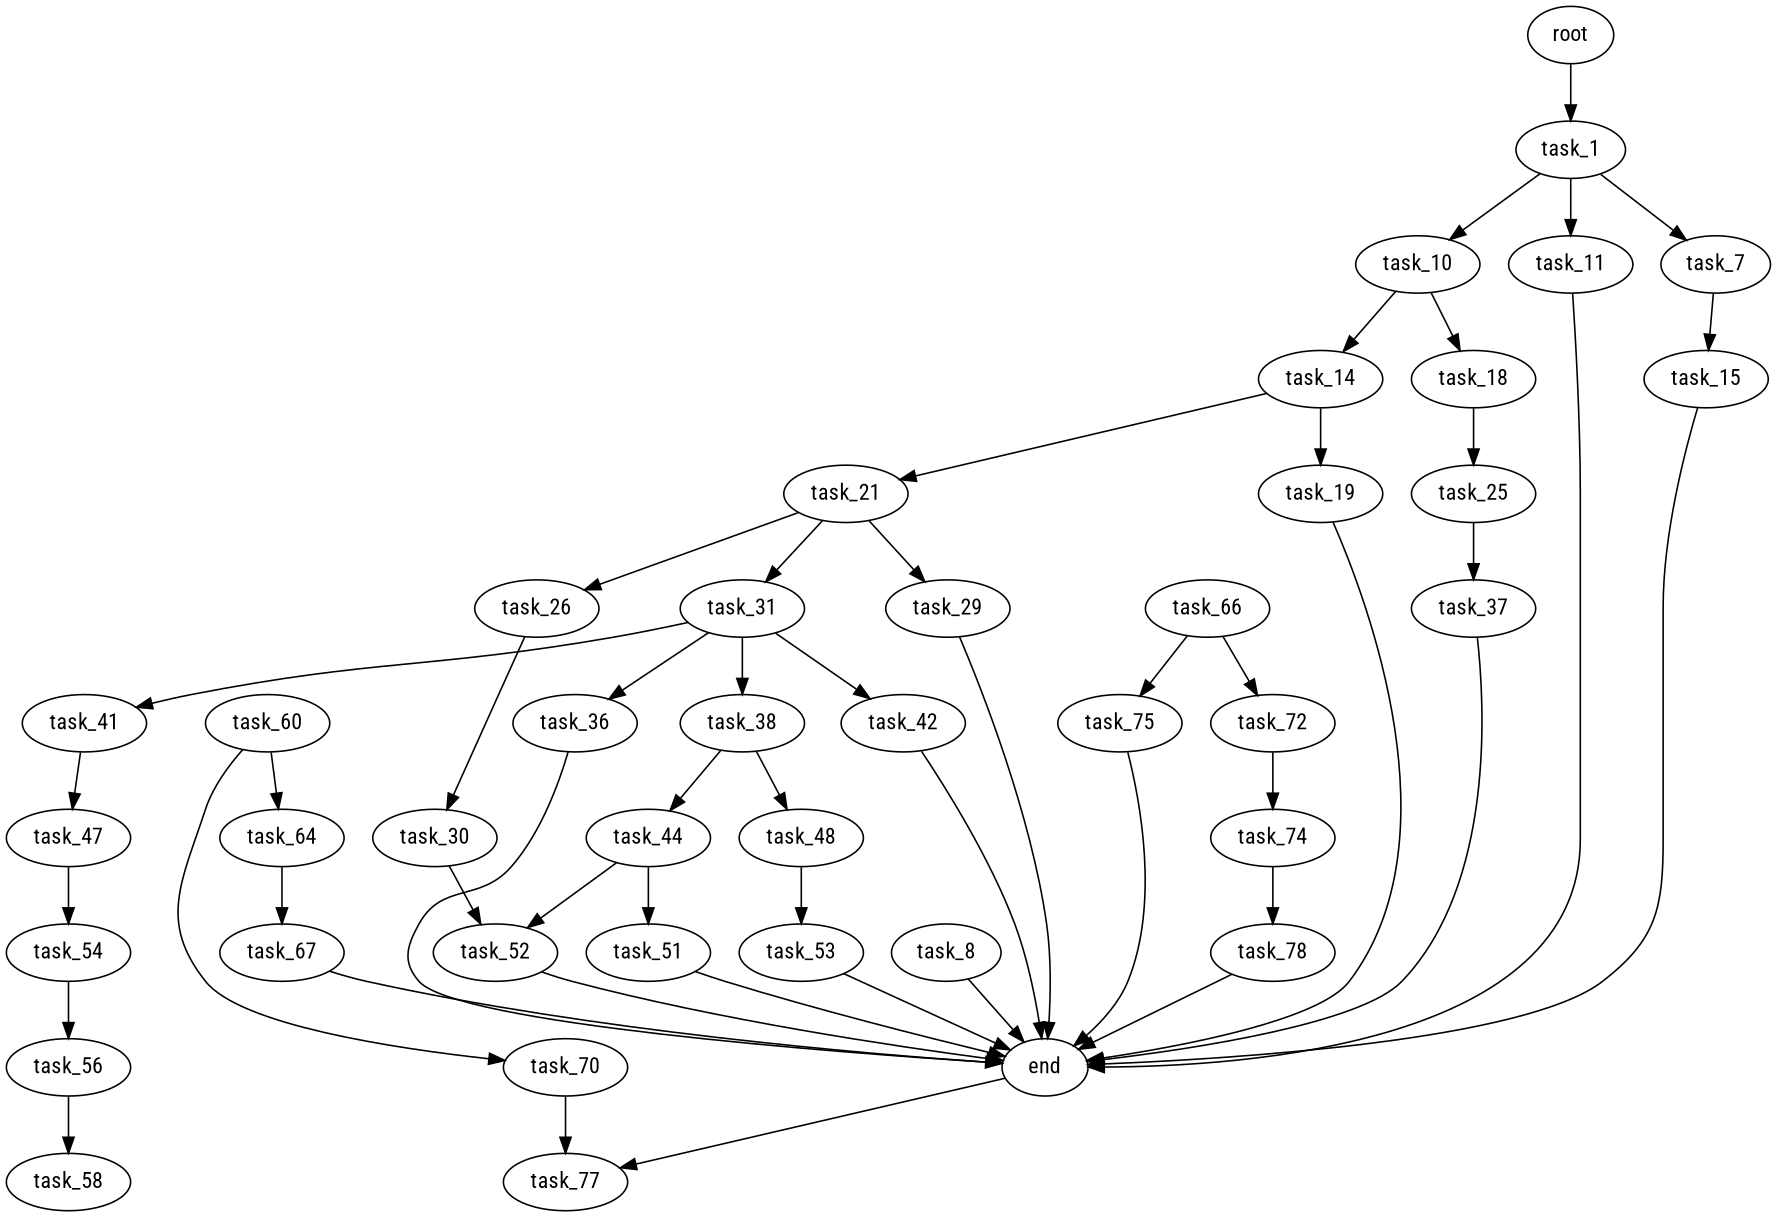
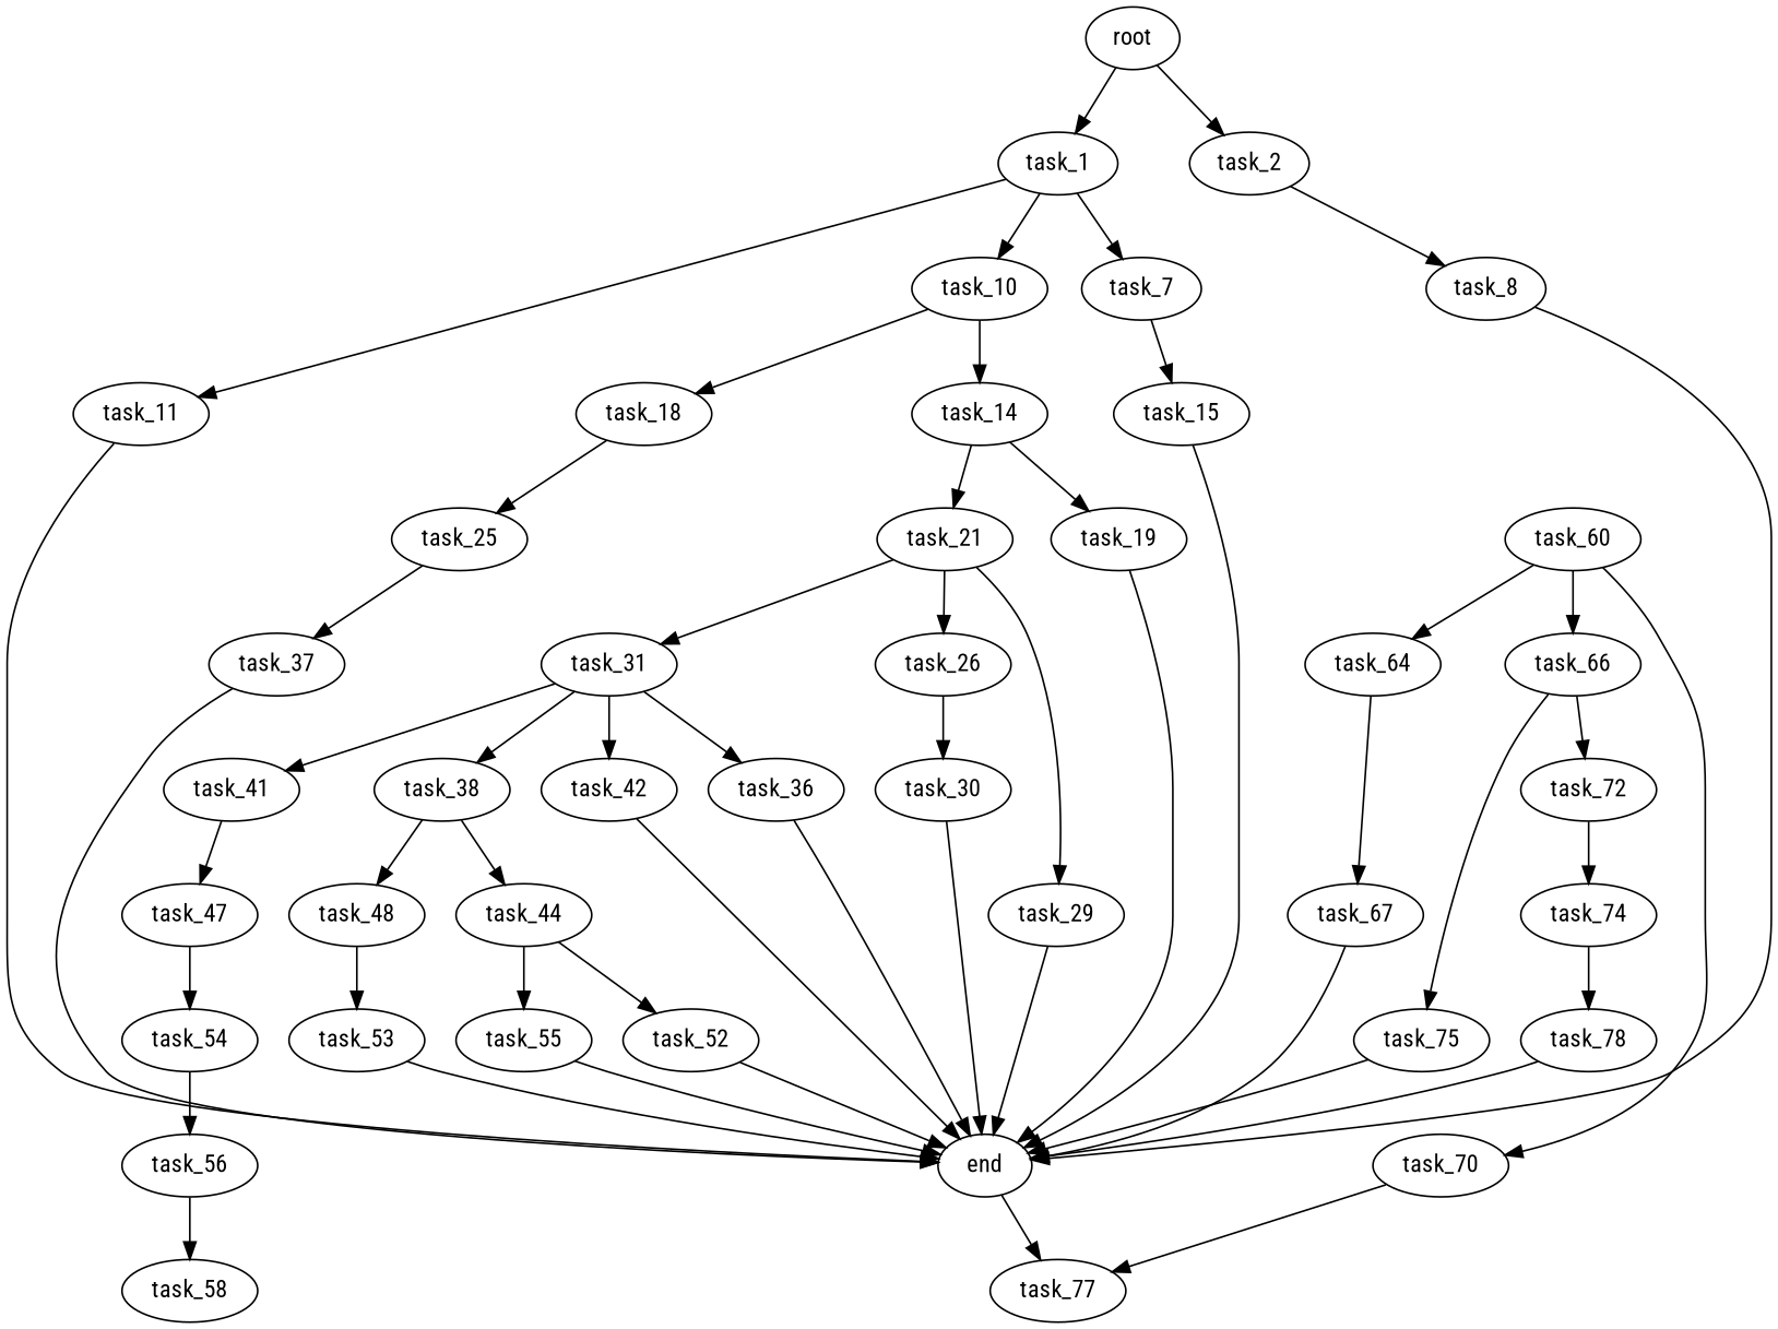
  digraph {
    fontname="Roboto Condensed"
    node [fontname="Roboto Condensed"]
    edge [fontname="Roboto Condensed"]
    root
    task_1
+   task_2
    task_7
    task_10
    task_11
    task_8
    task_15
    task_14
    task_18
    end
    task_77
    task_19
    task_21
    task_25
    task_26
    task_29
    task_31
    task_37
    task_30
    task_36
    task_38
    task_41
    task_42
    task_44
    task_48
    task_47
-   task_51
+   task_51 [label=task_55]
    task_52
    task_53
    task_54
    task_56
    task_58
    task_60
    task_64
    task_66
    task_70
    task_67
    task_72
    task_75
    task_74
    task_78
    root -> task_1
+   root -> task_2
    task_1 -> task_7
    task_1 -> task_10
    task_1 -> task_11
+   task_2 -> task_8
    task_7 -> task_15
    task_10 -> task_14
    task_10 -> task_18
    task_11 -> end
    task_8 -> end
    task_15 -> end
    task_14 -> task_19
    task_14 -> task_21
    task_18 -> task_25
    end -> task_77
    task_19 -> end
    task_21 -> task_26
    task_21 -> task_29
    task_21 -> task_31
    task_25 -> task_37
    task_26 -> task_30
    task_29 -> end
    task_31 -> task_36
    task_31 -> task_38
    task_31 -> task_41
    task_31 -> task_42
    task_37 -> end
-   task_30 -> task_52
+   task_30 -> end
    task_36 -> end
    task_38 -> task_44
    task_38 -> task_48
    task_41 -> task_47
    task_42 -> end
    task_44 -> task_51
    task_44 -> task_52
    task_48 -> task_53
    task_47 -> task_54
    task_51 -> end
    task_52 -> end
    task_53 -> end
    task_54 -> task_56
    task_56 -> task_58
    task_60 -> task_64
+   task_60 -> task_66
    task_60 -> task_70
    task_64 -> task_67
    task_66 -> task_72
    task_66 -> task_75
    task_70 -> task_77
    task_67 -> end
    task_72 -> task_74
    task_75 -> end
    task_74 -> task_78
    task_78 -> end
  }
